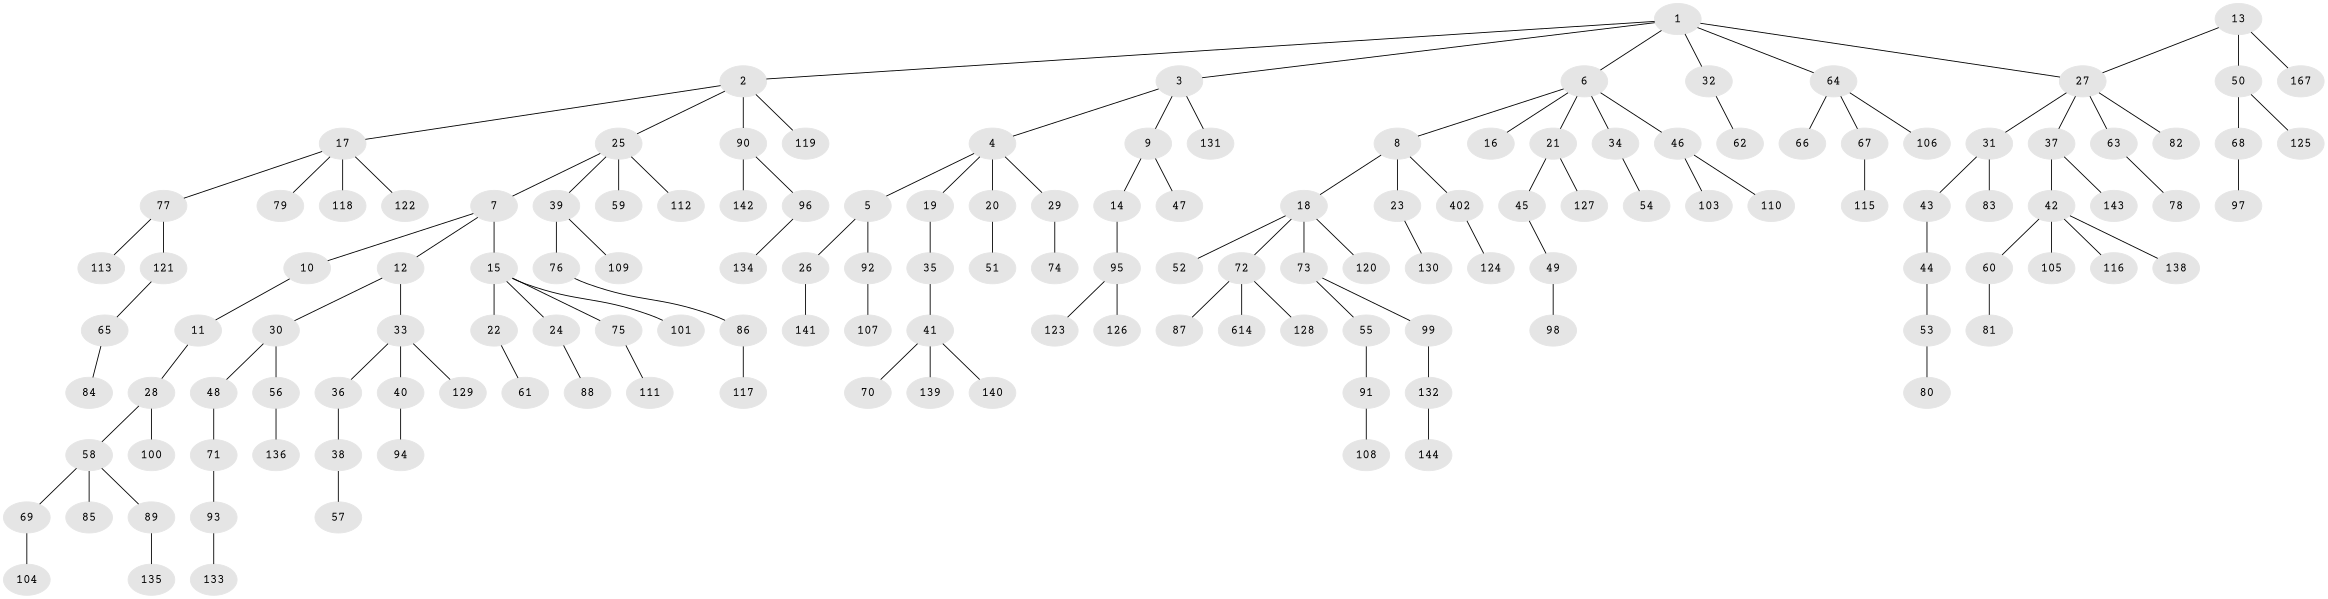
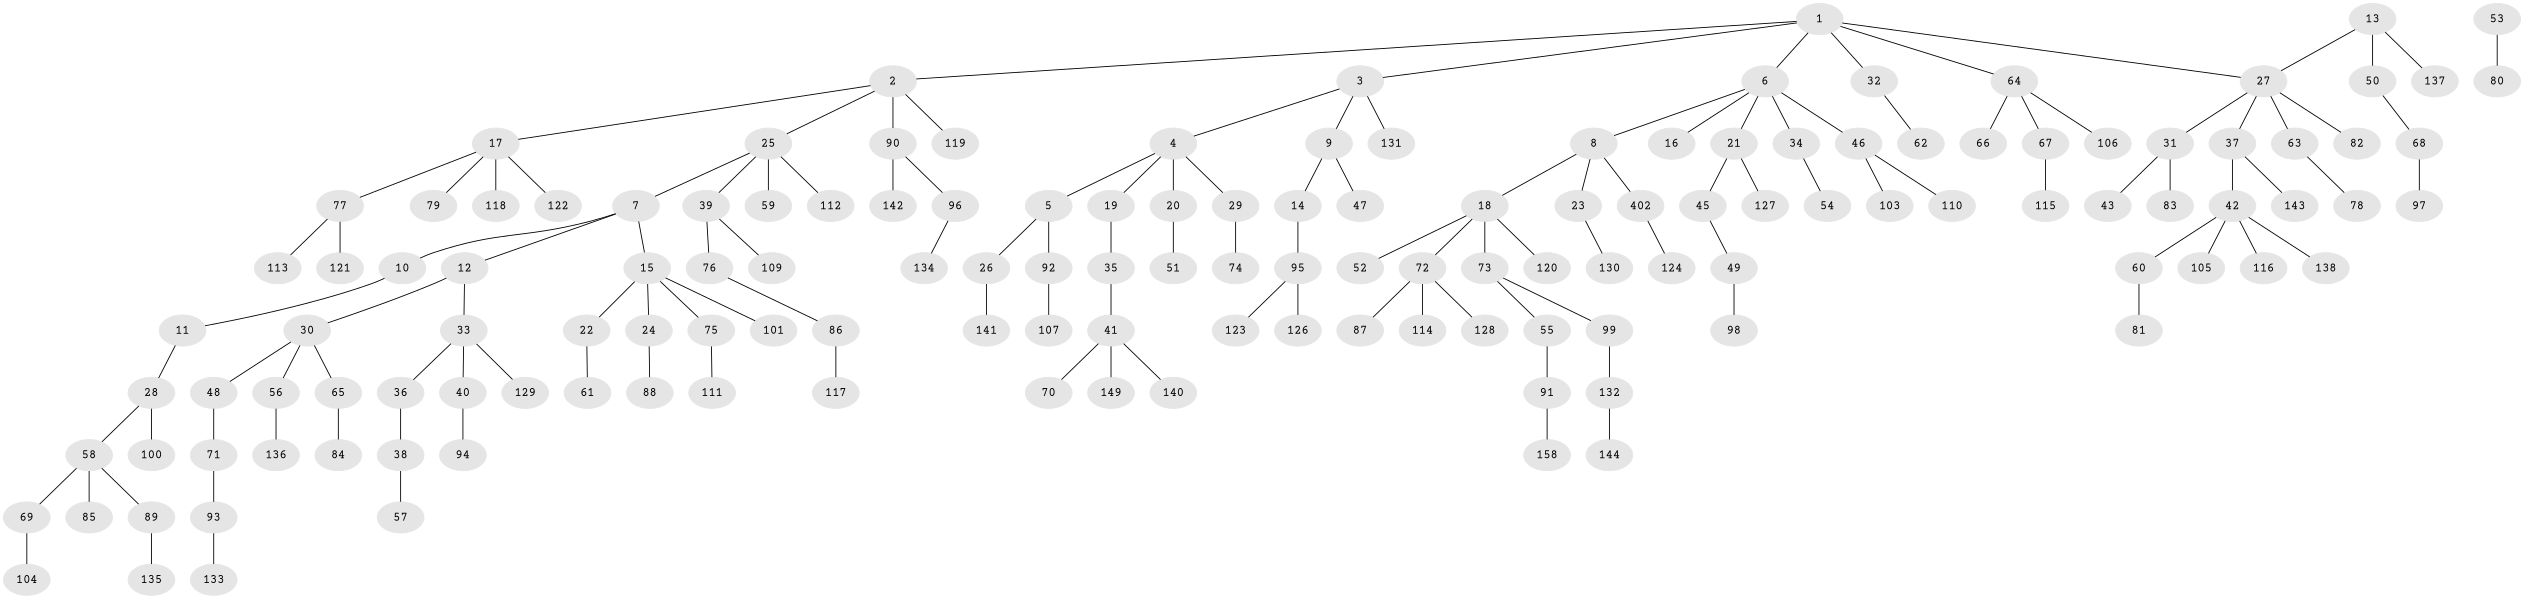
  graph {
    fontname="Courier Prime"
    node [color=gray90 fontname="Courier Prime" style=filled]
    edge [fontname="Courier Prime"]
    1
    2
    3
    6
    32
    64
    27
    17
    25
    90
    119
    4
    9
    131
    8
    16
    21
    34
    46
    13
    50
-   137 [label=167]
+   137
    62
    66
    67
    106
    7
    10
    12
    15
    77
    79
    118
    122
    39
    59
    112
    142
    96
    5
    19
    20
    29
    14
    47
    26
    92
    35
    51
    74
    141
    107
    18
    23
    n55 [label=402]
    45
    127
    54
    103
    110
    11
    30
    33
    22
    24
    75
    101
    52
    72
    73
    120
    130
    124
    95
    28
    58
    100
    48
    56
    65
    36
    40
    129
    31
    37
    63
    82
    68
-   125
    123
    126
    61
    88
    111
    113
    121
    55
    91
    87
-   114 [label=614]
+   114
    128
    99
    41
    49
    76
    109
    43
    83
    42
    143
    78
    69
    85
    89
    71
    136
    84
-   44
    38
    94
    70
-   139
+   139 [label=149]
    140
    57
    60
    105
    116
    138
    86
    81
    53
    80
    98
    93
    97
-   108
+   108 [label=158]
    104
    135
    115
    133
    132
    117
    134
    144
    1 -- 2
    1 -- 3
    1 -- 6
    1 -- 32
    1 -- 64
    1 -- 27
    2 -- 17
    2 -- 25
    2 -- 90
    2 -- 119
    3 -- 4
    3 -- 9
    3 -- 131
    6 -- 8
    6 -- 16
    6 -- 21
    6 -- 34
    6 -- 46
    32 -- 62
    64 -- 66
    64 -- 67
    64 -- 106
    27 -- 31
    27 -- 37
    27 -- 63
    27 -- 82
    17 -- 77
    17 -- 79
    17 -- 118
    17 -- 122
    25 -- 7
    25 -- 39
    25 -- 59
    25 -- 112
    90 -- 142
    90 -- 96
    4 -- 5
    4 -- 19
    4 -- 20
    4 -- 29
    9 -- 14
    9 -- 47
    8 -- 18
    8 -- 23
    8 -- n55
    21 -- 45
    21 -- 127
    34 -- 54
    46 -- 103
    46 -- 110
    13 -- 27
    13 -- 50
    13 -- 137
    50 -- 68
-   50 -- 125
    67 -- 115
    7 -- 10
    7 -- 12
    7 -- 15
    10 -- 11
    12 -- 30
    12 -- 33
    15 -- 22
    15 -- 24
    15 -- 75
    15 -- 101
    77 -- 113
    77 -- 121
    39 -- 76
    39 -- 109
    96 -- 134
    5 -- 26
    5 -- 92
    19 -- 35
    20 -- 51
    29 -- 74
    14 -- 95
    26 -- 141
    92 -- 107
    35 -- 41
    18 -- 52
    18 -- 72
    18 -- 73
    18 -- 120
    23 -- 130
    n55 -- 124
    45 -- 49
    11 -- 28
    30 -- 48
    30 -- 56
-   121 -- 65
+   30 -- 65
    33 -- 36
    33 -- 40
    33 -- 129
    22 -- 61
    24 -- 88
    75 -- 111
    72 -- 87
    72 -- 114
    72 -- 128
    73 -- 55
    73 -- 99
    95 -- 123
    95 -- 126
    28 -- 58
    28 -- 100
    58 -- 69
    58 -- 85
    58 -- 89
    48 -- 71
    56 -- 136
    65 -- 84
    36 -- 38
    40 -- 94
    31 -- 43
    31 -- 83
    37 -- 42
    37 -- 143
    63 -- 78
    68 -- 97
    55 -- 91
    91 -- 108
    99 -- 132
    41 -- 70
    41 -- 139
    41 -- 140
    49 -- 98
    76 -- 86
-   43 -- 44
    42 -- 60
    42 -- 105
    42 -- 116
    42 -- 138
    69 -- 104
    89 -- 135
    71 -- 93
-   44 -- 53
    38 -- 57
    60 -- 81
    86 -- 117
    53 -- 80
    93 -- 133
    132 -- 144
  }
